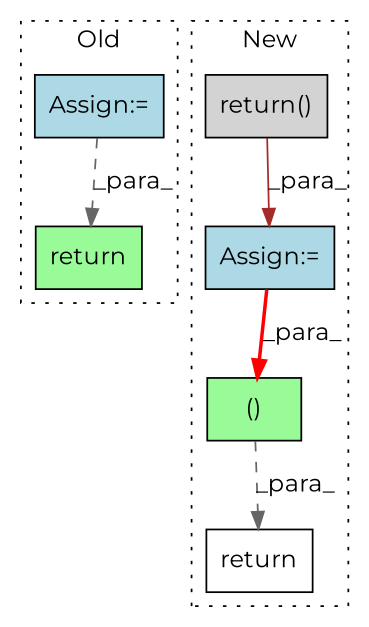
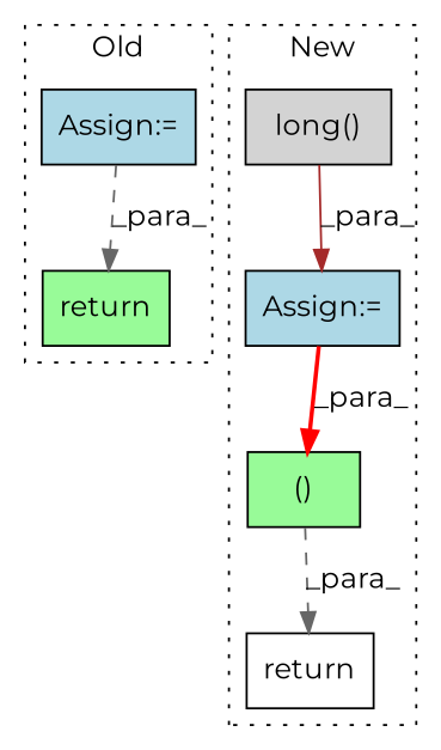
  digraph {
    fontname=Montserrat
    node [a=93 l=3 shape=box style=filled fillcolor=palegreen fontname=Montserrat]
    edge [color=gray40 style=dashed fontname=Montserrat]
    n1 [l=7 label=return s=3182]
    n2 [a=68 label="Assign:=" s=2521 fillcolor=lightblue]
-   n3 [a=75 l=74 label="return()" s=2859 fillcolor=lightgrey]
+   n3 [a=75 l=74 label="long()" s=2859 fillcolor=lightgrey]
    n4 [l=7 label=return s=3908 fillcolor=white]
    n5 [a=68 label="Assign:=" s=3567 fillcolor=lightblue]
    n6 [a=54 label="()" s=3926]
    subgraph cluster_1 {
      label=Old
      style=dotted
      n1
      n2
    }
    subgraph cluster_2 {
      label=New
      style=dotted
      n3
      n4
      n5
      n6
    }
    n2 -> n1 [label=_para_]
    n3 -> n5 [label=_para_ color=brown style=solid]
    n5 -> n6 [label=_para_ color=red style=bold]
    n6 -> n4 [label=_para_]
  }
